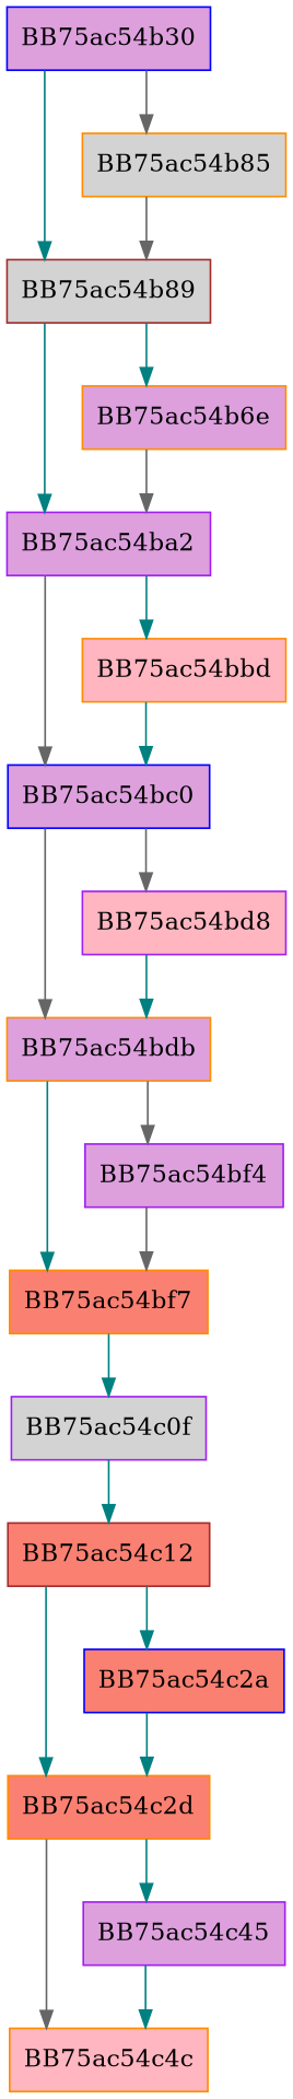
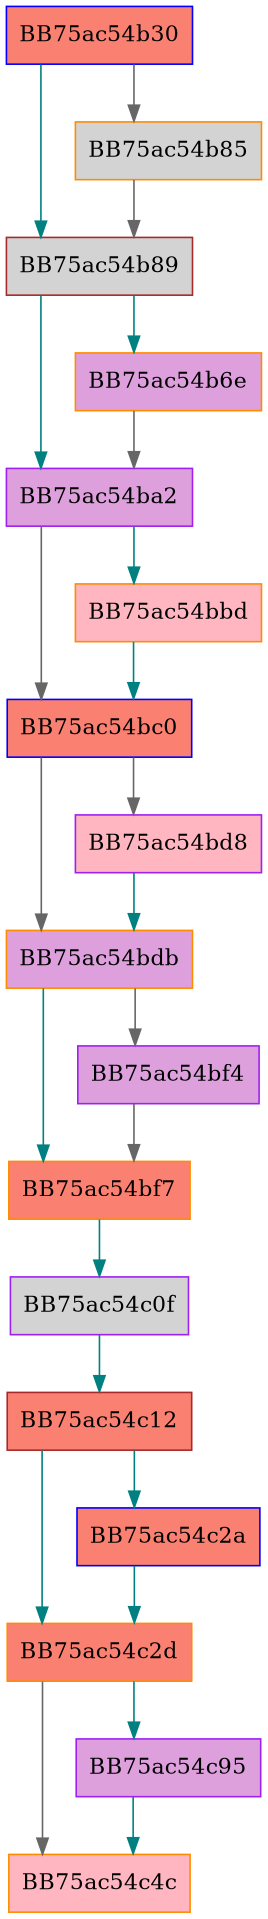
  digraph {
    splines=ortho
    node [color=darkorange fillcolor=plum shape=box style=filled]
    edge [color=teal]
-   BB75ac54b30 [color=blue]
+   BB75ac54b30 [color=blue fillcolor=salmon]
    BB75ac54b89 [color=brown fillcolor=lightgrey]
    BB75ac54b85 [fillcolor=lightgrey]
    BB75ac54ba2 [color=purple]
    n5 [label=BB75ac54b6e]
-   BB75ac54bc0 [color=blue]
+   BB75ac54bc0 [color=blue fillcolor=salmon]
    BB75ac54bbd [fillcolor=lightpink]
    BB75ac54bdb
    BB75ac54bd8 [color=purple fillcolor=lightpink]
    BB75ac54bf7 [fillcolor=salmon]
    BB75ac54bf4 [color=purple]
    BB75ac54c0f [color=purple fillcolor=lightgrey]
    BB75ac54c12 [color=brown fillcolor=salmon]
    BB75ac54c2d [fillcolor=salmon]
    BB75ac54c2a [color=blue fillcolor=salmon]
    BB75ac54c4c [fillcolor=lightpink]
-   BB75ac54c45 [color=purple]
+   BB75ac54c45 [color=purple label=BB75ac54c95]
    BB75ac54b30 -> BB75ac54b89
    BB75ac54b30 -> BB75ac54b85 [color=gray40]
    BB75ac54b89 -> BB75ac54ba2
    BB75ac54b89 -> n5
    BB75ac54b85 -> BB75ac54b89 [color=gray40]
    BB75ac54ba2 -> BB75ac54bc0 [color=gray40]
    BB75ac54ba2 -> BB75ac54bbd
    n5 -> BB75ac54ba2 [color=gray40]
    BB75ac54bc0 -> BB75ac54bdb [color=gray40]
    BB75ac54bc0 -> BB75ac54bd8 [color=gray40]
    BB75ac54bbd -> BB75ac54bc0
    BB75ac54bdb -> BB75ac54bf7
    BB75ac54bdb -> BB75ac54bf4 [color=gray40]
    BB75ac54bd8 -> BB75ac54bdb
    BB75ac54bf7 -> BB75ac54c0f
    BB75ac54bf4 -> BB75ac54bf7 [color=gray40]
    BB75ac54c0f -> BB75ac54c12
    BB75ac54c12 -> BB75ac54c2d
    BB75ac54c12 -> BB75ac54c2a
    BB75ac54c2d -> BB75ac54c4c [color=gray40]
    BB75ac54c2d -> BB75ac54c45
    BB75ac54c2a -> BB75ac54c2d
    BB75ac54c45 -> BB75ac54c4c
  }
